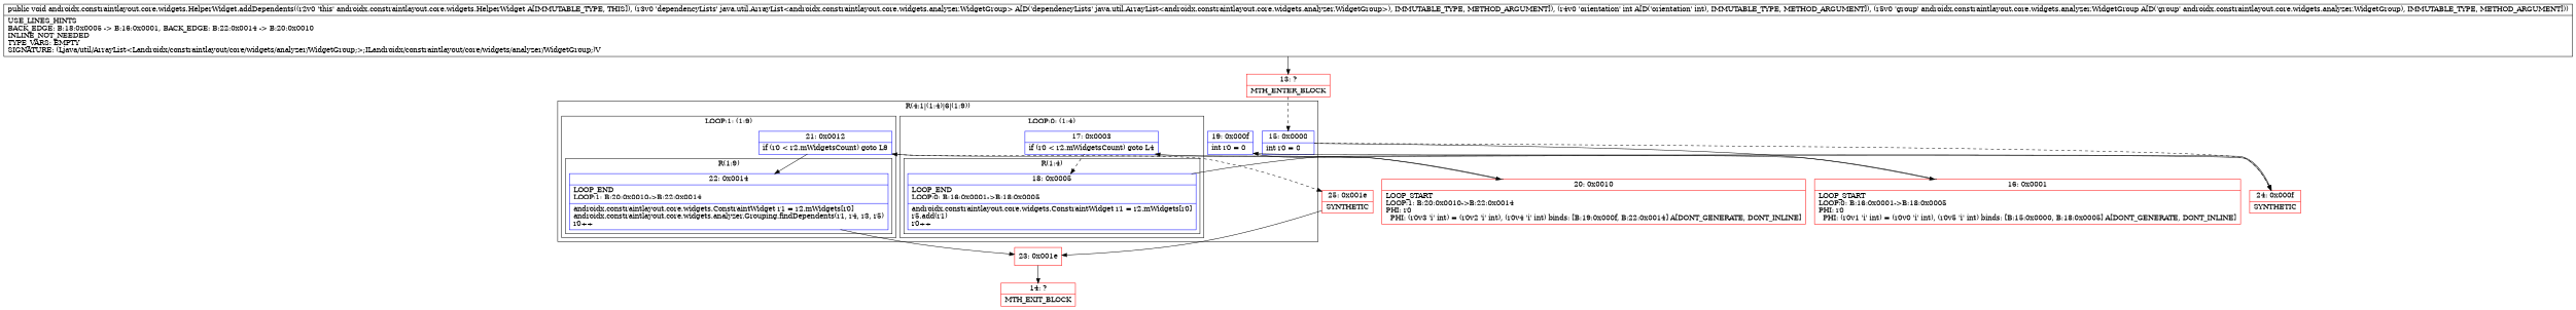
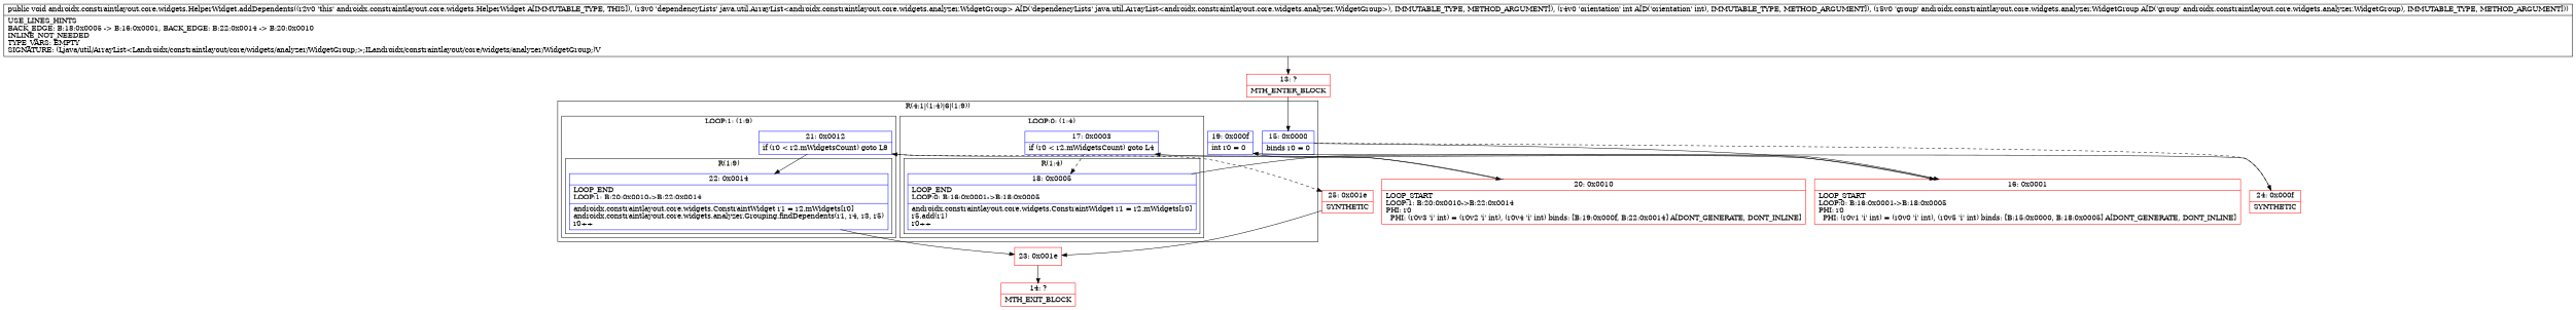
  digraph {
    node [color=red shape=record]
    n1 [color=blue label="{18\:\ 0x0005|LOOP_END\lLOOP:0: B:16:0x0001\-\>B:18:0x0005\l|androidx.constraintlayout.core.widgets.ConstraintWidget r1 = r2.mWidgets[r0]\lr5.add(r1)\lr0++\l}"]
    n2 [color=blue label="{17\:\ 0x0003|if (r0 \< r2.mWidgetsCount) goto L4\l}"]
    n3 [color=blue label="{22\:\ 0x0014|LOOP_END\lLOOP:1: B:20:0x0010\-\>B:22:0x0014\l|androidx.constraintlayout.core.widgets.ConstraintWidget r1 = r2.mWidgets[r0]\landroidx.constraintlayout.core.widgets.analyzer.Grouping.findDependents(r1, r4, r3, r5)\lr0++\l}"]
    n4 [color=blue label="{21\:\ 0x0012|if (r0 \< r2.mWidgetsCount) goto L9\l}"]
-   n5 [color=blue label="{15\:\ 0x0000|int r0 = 0\l}"]
+   n5 [color=blue label="{15\:\ 0x0000|binds r0 = 0\l}"]
    n6 [color=blue label="{19\:\ 0x000f|int r0 = 0\l}"]
    n7 [label="{16\:\ 0x0001|LOOP_START\lLOOP:0: B:16:0x0001\-\>B:18:0x0005\lPHI: r0 \l  PHI: (r0v1 'i' int) = (r0v0 'i' int), (r0v5 'i' int) binds: [B:15:0x0000, B:18:0x0005] A[DONT_GENERATE, DONT_INLINE]\l}"]
    n8 [label="{23\:\ 0x001e}"]
    n9 [label="{25\:\ 0x001e|SYNTHETIC\l}"]
    n10 [label="{24\:\ 0x000f|SYNTHETIC\l}"]
    n11 [label="{20\:\ 0x0010|LOOP_START\lLOOP:1: B:20:0x0010\-\>B:22:0x0014\lPHI: r0 \l  PHI: (r0v3 'i' int) = (r0v2 'i' int), (r0v4 'i' int) binds: [B:19:0x000f, B:22:0x0014] A[DONT_GENERATE, DONT_INLINE]\l}"]
    n12 [label="{13\:\ ?|MTH_ENTER_BLOCK\l}"]
    n13 [label="{14\:\ ?|MTH_EXIT_BLOCK\l}"]
    n14 [label="{public void androidx.constraintlayout.core.widgets.HelperWidget.addDependents((r2v0 'this' androidx.constraintlayout.core.widgets.HelperWidget A[IMMUTABLE_TYPE, THIS]), (r3v0 'dependencyLists' java.util.ArrayList\<androidx.constraintlayout.core.widgets.analyzer.WidgetGroup\> A[D('dependencyLists' java.util.ArrayList\<androidx.constraintlayout.core.widgets.analyzer.WidgetGroup\>), IMMUTABLE_TYPE, METHOD_ARGUMENT]), (r4v0 'orientation' int A[D('orientation' int), IMMUTABLE_TYPE, METHOD_ARGUMENT]), (r5v0 'group' androidx.constraintlayout.core.widgets.analyzer.WidgetGroup A[D('group' androidx.constraintlayout.core.widgets.analyzer.WidgetGroup), IMMUTABLE_TYPE, METHOD_ARGUMENT]))  | USE_LINES_HINTS\lBACK_EDGE: B:18:0x0005 \-\> B:16:0x0001, BACK_EDGE: B:22:0x0014 \-\> B:20:0x0010\lINLINE_NOT_NEEDED\lTYPE_VARS: EMPTY\lSIGNATURE: (Ljava\/util\/ArrayList\<Landroidx\/constraintlayout\/core\/widgets\/analyzer\/WidgetGroup;\>;ILandroidx\/constraintlayout\/core\/widgets\/analyzer\/WidgetGroup;)V\l}" color=""]
    subgraph cluster_1 {
      label="R(4:1|(1:4)|6|(1:9))"
      n5
      n6
      subgraph cluster_2 {
        label="LOOP:0: (1:4)"
        n2
        subgraph cluster_3 {
          label="R(1:4)"
          n1
        }
      }
      subgraph cluster_4 {
        label="LOOP:1: (1:9)"
        n4
        subgraph cluster_5 {
          label="R(1:9)"
          n3
        }
      }
    }
-   n1 -> n10
+   n1 -> n7
    n2 -> n1 [style=dashed]
    n3 -> n8
    n4 -> n3
    n4 -> n9 [style=dashed]
    n5 -> n7
    n5 -> n10 [style=dashed]
    n6 -> n11
    n7 -> n2
    n8 -> n13
    n9 -> n8
    n10 -> n6
    n11 -> n4
-   n12 -> n5 [style=dashed]
+   n12 -> n5
    n14 -> n12
  }
